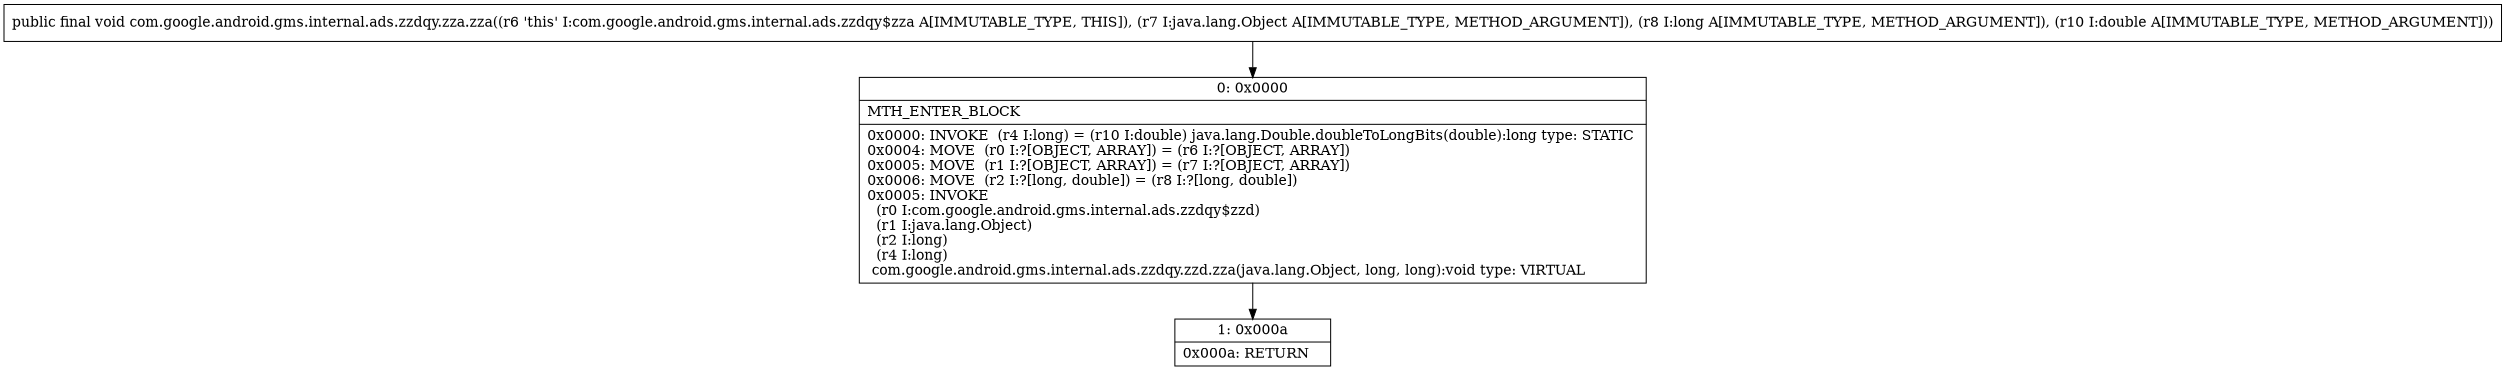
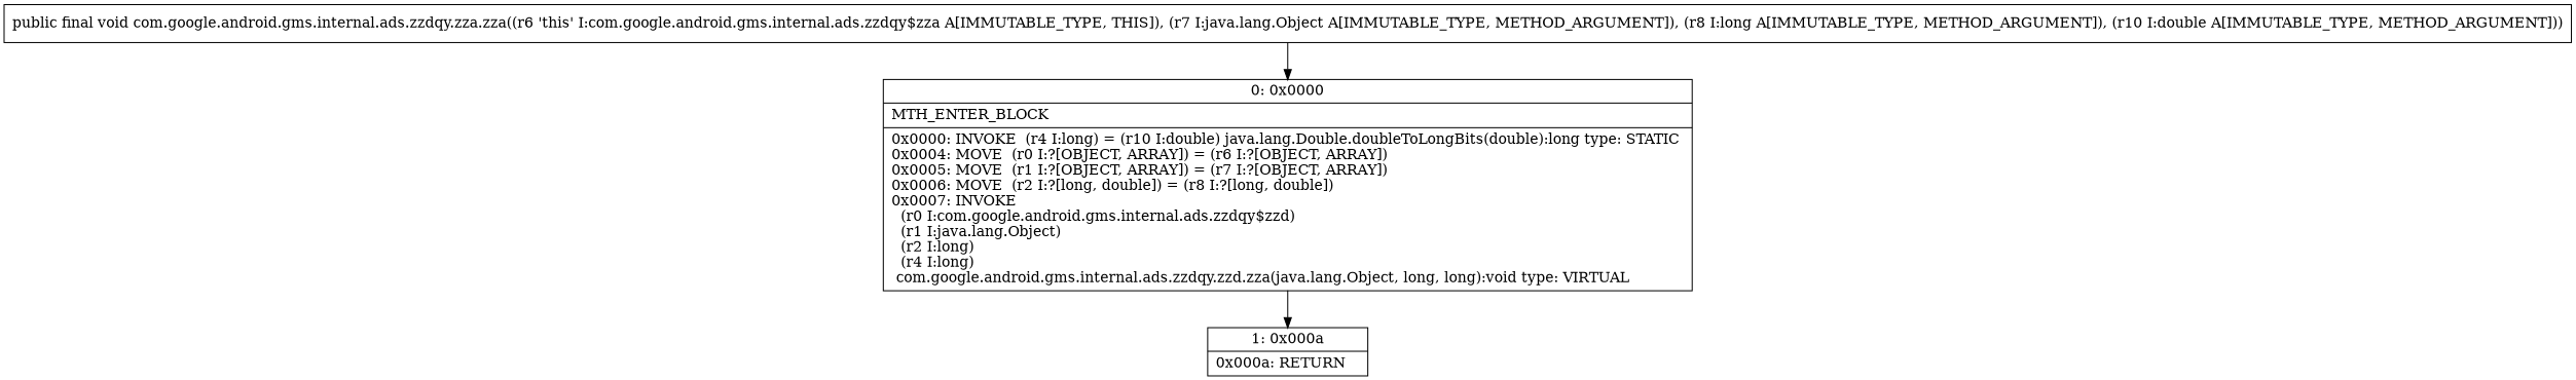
  digraph {
    node [shape=record]
-   n1 [label="{0\:\ 0x0000|MTH_ENTER_BLOCK\l|0x0000: INVOKE  (r4 I:long) = (r10 I:double) java.lang.Double.doubleToLongBits(double):long type: STATIC \l0x0004: MOVE  (r0 I:?[OBJECT, ARRAY]) = (r6 I:?[OBJECT, ARRAY]) \l0x0005: MOVE  (r1 I:?[OBJECT, ARRAY]) = (r7 I:?[OBJECT, ARRAY]) \l0x0006: MOVE  (r2 I:?[long, double]) = (r8 I:?[long, double]) \l0x0005: INVOKE  \l  (r0 I:com.google.android.gms.internal.ads.zzdqy$zzd)\l  (r1 I:java.lang.Object)\l  (r2 I:long)\l  (r4 I:long)\l com.google.android.gms.internal.ads.zzdqy.zzd.zza(java.lang.Object, long, long):void type: VIRTUAL \l}"]
+   n1 [label="{0\:\ 0x0000|MTH_ENTER_BLOCK\l|0x0000: INVOKE  (r4 I:long) = (r10 I:double) java.lang.Double.doubleToLongBits(double):long type: STATIC \l0x0004: MOVE  (r0 I:?[OBJECT, ARRAY]) = (r6 I:?[OBJECT, ARRAY]) \l0x0005: MOVE  (r1 I:?[OBJECT, ARRAY]) = (r7 I:?[OBJECT, ARRAY]) \l0x0006: MOVE  (r2 I:?[long, double]) = (r8 I:?[long, double]) \l0x0007: INVOKE  \l  (r0 I:com.google.android.gms.internal.ads.zzdqy$zzd)\l  (r1 I:java.lang.Object)\l  (r2 I:long)\l  (r4 I:long)\l com.google.android.gms.internal.ads.zzdqy.zzd.zza(java.lang.Object, long, long):void type: VIRTUAL \l}"]
    n2 [label="{1\:\ 0x000a|0x000a: RETURN   \l}"]
    n3 [label="{public final void com.google.android.gms.internal.ads.zzdqy.zza.zza((r6 'this' I:com.google.android.gms.internal.ads.zzdqy$zza A[IMMUTABLE_TYPE, THIS]), (r7 I:java.lang.Object A[IMMUTABLE_TYPE, METHOD_ARGUMENT]), (r8 I:long A[IMMUTABLE_TYPE, METHOD_ARGUMENT]), (r10 I:double A[IMMUTABLE_TYPE, METHOD_ARGUMENT])) }"]
    n1 -> n2
    n3 -> n1
  }
